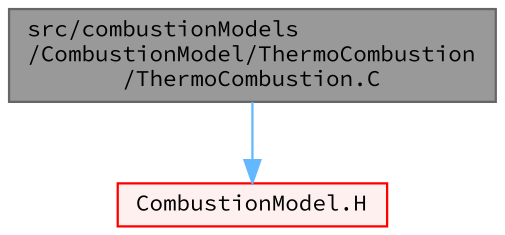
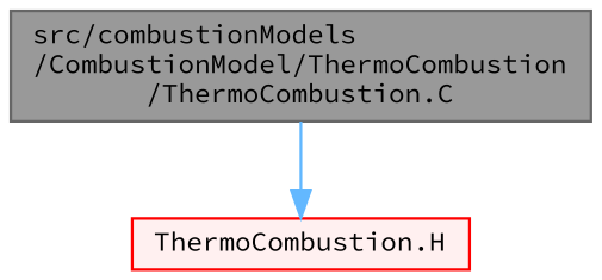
  digraph {
    fontname="Source Code Pro"
    node [fontname="Source Code Pro" fontsize=10 shape=box style=filled]
    n1 [color=gray40 fillcolor=grey60 fontcolor=black height=0.2 label="src/combustionModels\l/CombustionModel/ThermoCombustion\l/ThermoCombustion.C" width=0.4]
-   n2 [color=red fillcolor="#FFF0F0" height=0.2 label="CombustionModel.H" width=0.4]
+   n2 [color=red fillcolor="#FFF0F0" height=0.2 label="ThermoCombustion.H" width=0.4]
    n1 -> n2 [color=steelblue1 fontname="Source Code Pro" fontsize=10 labelfontname=Helvetica labelfontsize=10 style=solid]
  }
